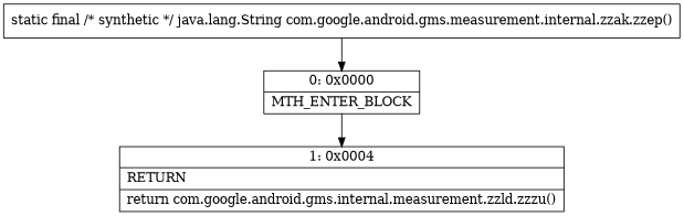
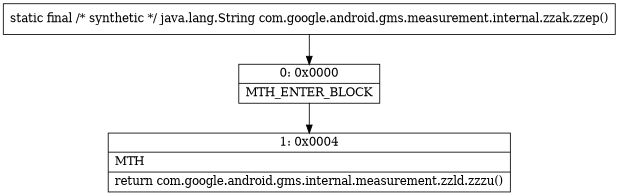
  digraph {
    node [shape=record]
    n1 [label="{0\:\ 0x0000|MTH_ENTER_BLOCK\l}"]
-   n2 [label="{1\:\ 0x0004|RETURN\l|return com.google.android.gms.internal.measurement.zzld.zzzu()\l}"]
+   n2 [label="{1\:\ 0x0004|MTH\l|return com.google.android.gms.internal.measurement.zzld.zzzu()\l}"]
    n3 [label="{static final \/* synthetic *\/ java.lang.String com.google.android.gms.measurement.internal.zzak.zzep() }"]
    n1 -> n2
    n3 -> n1
  }
